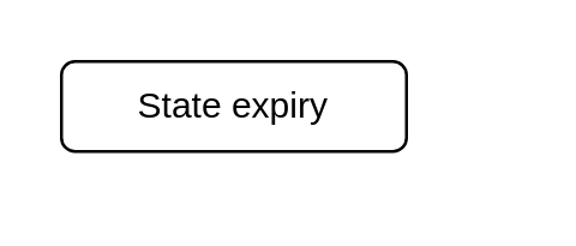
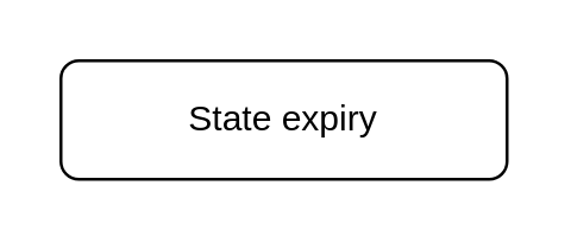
  <mxCell id="0" />
  <mxCell id="1" parent="0" />
- <mxCell id="2" value="State expiry" style="rounded=1;whiteSpace=wrap;html=1;" vertex="1" parent="1"><mxGeometry x="20" y="20" width="115" height="30" as="geometry" /></mxCell>
+ <mxCell id="2" value="State expiry" style="rounded=1;whiteSpace=wrap;html=1;" vertex="1" parent="1"><mxGeometry x="20" y="20" width="150" height="40" as="geometry" /></mxCell>
